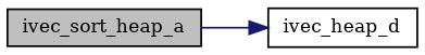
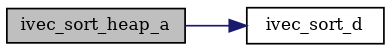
  digraph {
    rankdir=LR
    fontname="DejaVu Serif"
    node [color=black fontname="DejaVu Serif" fontsize=10 shape=record]
    n1 [fillcolor=grey75 fontcolor=black height=0.2 label=ivec_sort_heap_a style=filled width=0.4]
-   n2 [height=0.2 label=ivec_heap_d width=0.4]
+   n2 [height=0.2 label=ivec_sort_d width=0.4]
    n1 -> n2 [color=midnightblue fontname="DejaVu Serif" fontsize=10 labelfontname=FreeSans labelfontsize=10 style=solid]
  }
